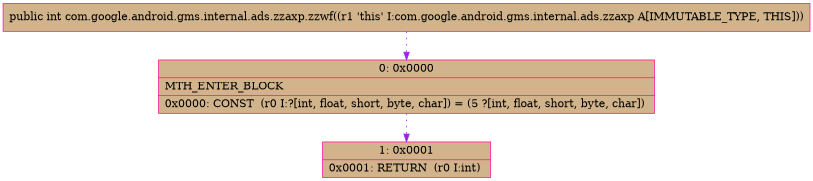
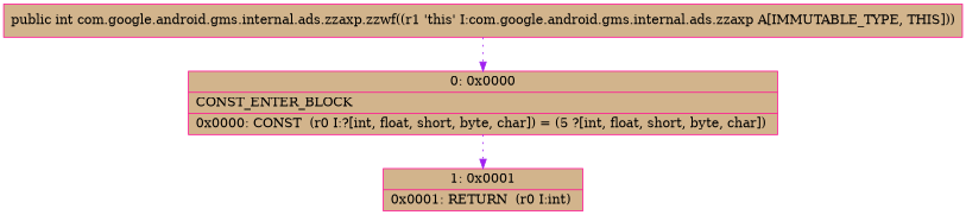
  digraph {
    node [shape=record style=filled fillcolor=tan color=deeppink]
    edge [color=purple style=dotted]
-   n1 [label="{0\:\ 0x0000|MTH_ENTER_BLOCK\l|0x0000: CONST  (r0 I:?[int, float, short, byte, char]) = (5 ?[int, float, short, byte, char]) \l}"]
+   n1 [label="{0\:\ 0x0000|CONST_ENTER_BLOCK\l|0x0000: CONST  (r0 I:?[int, float, short, byte, char]) = (5 ?[int, float, short, byte, char]) \l}"]
    n2 [label="{1\:\ 0x0001|0x0001: RETURN  (r0 I:int) \l}"]
    n3 [label="{public int com.google.android.gms.internal.ads.zzaxp.zzwf((r1 'this' I:com.google.android.gms.internal.ads.zzaxp A[IMMUTABLE_TYPE, THIS])) }"]
    n1 -> n2
    n3 -> n1
  }
